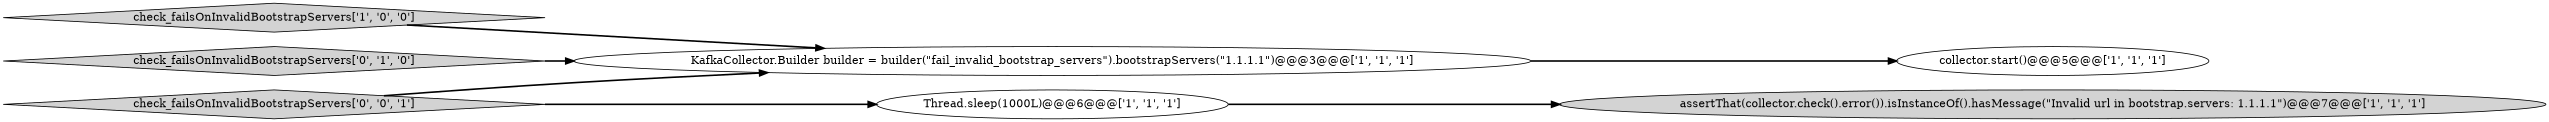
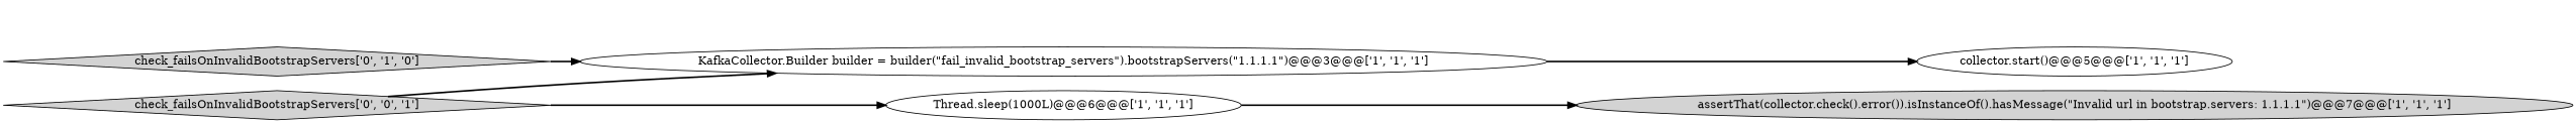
  digraph {
    rankdir=LR
    node [fillcolor=lightgray shape=ellipse style=filled]
    edge [style=bold]
-   n1 [label="check_failsOnInvalidBootstrapServers['1', '0', '0']" shape=diamond]
    n2 [fillcolor=white label="KafkaCollector.Builder builder = builder(\"fail_invalid_bootstrap_servers\").bootstrapServers(\"1.1.1.1\")@@@3@@@['1', '1', '1']"]
    n3 [fillcolor=white label="collector.start()@@@5@@@['1', '1', '1']"]
    n4 [fillcolor=white label="Thread.sleep(1000L)@@@6@@@['1', '1', '1']"]
    n5 [label="assertThat(collector.check().error()).isInstanceOf().hasMessage(\"Invalid url in bootstrap.servers: 1.1.1.1\")@@@7@@@['1', '1', '1']"]
    n6 [label="check_failsOnInvalidBootstrapServers['0', '1', '0']" shape=diamond]
    n7 [label="check_failsOnInvalidBootstrapServers['0', '0', '1']" shape=diamond]
-   n1 -> n2
    n2 -> n3
    n4 -> n5
    n6 -> n2
    n7 -> n2
    n7 -> n4
  }
